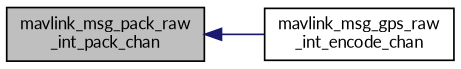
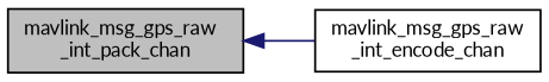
  digraph {
    rankdir=LR
    fontname=Lato
    node [color=black fontname=Lato fontsize=10 shape=record style=filled]
-   n1 [fillcolor=grey75 fontcolor=black height=0.2 label="mavlink_msg_pack_raw\l_int_pack_chan" width=0.4]
+   n1 [fillcolor=grey75 fontcolor=black height=0.2 label="mavlink_msg_gps_raw\l_int_pack_chan" width=0.4]
    n2 [fillcolor=white height=0.2 label="mavlink_msg_gps_raw\l_int_encode_chan" width=0.4]
    n1 -> n2 [color=midnightblue dir=back fontname=Lato fontsize=10 labelfontname=Helvetica labelfontsize=10 style=solid]
  }
